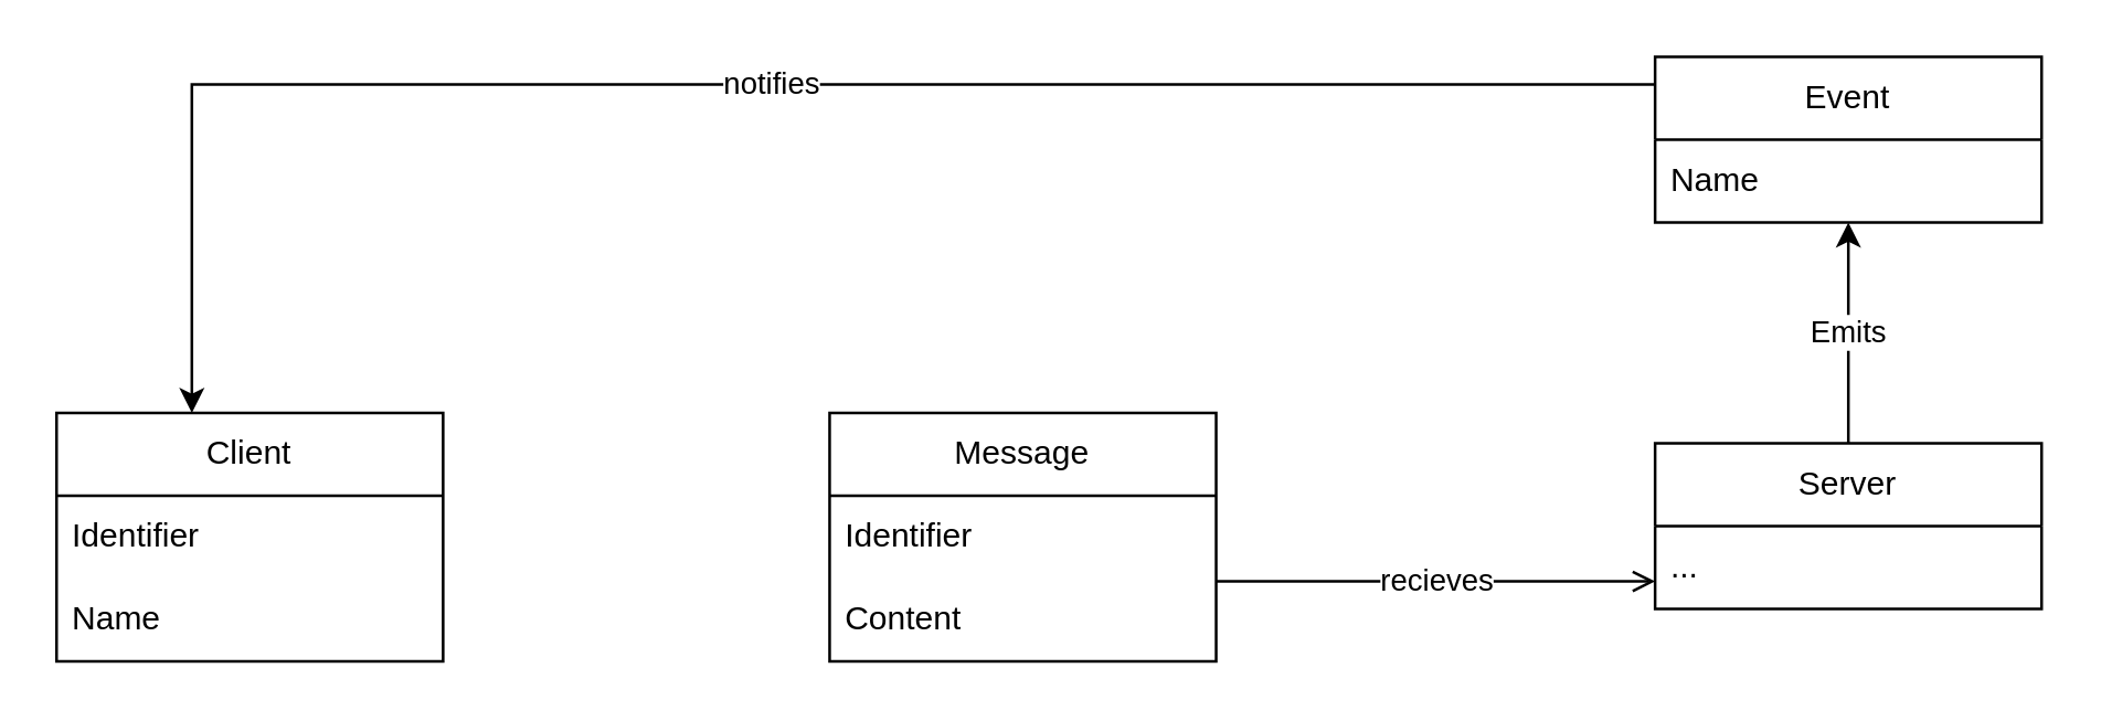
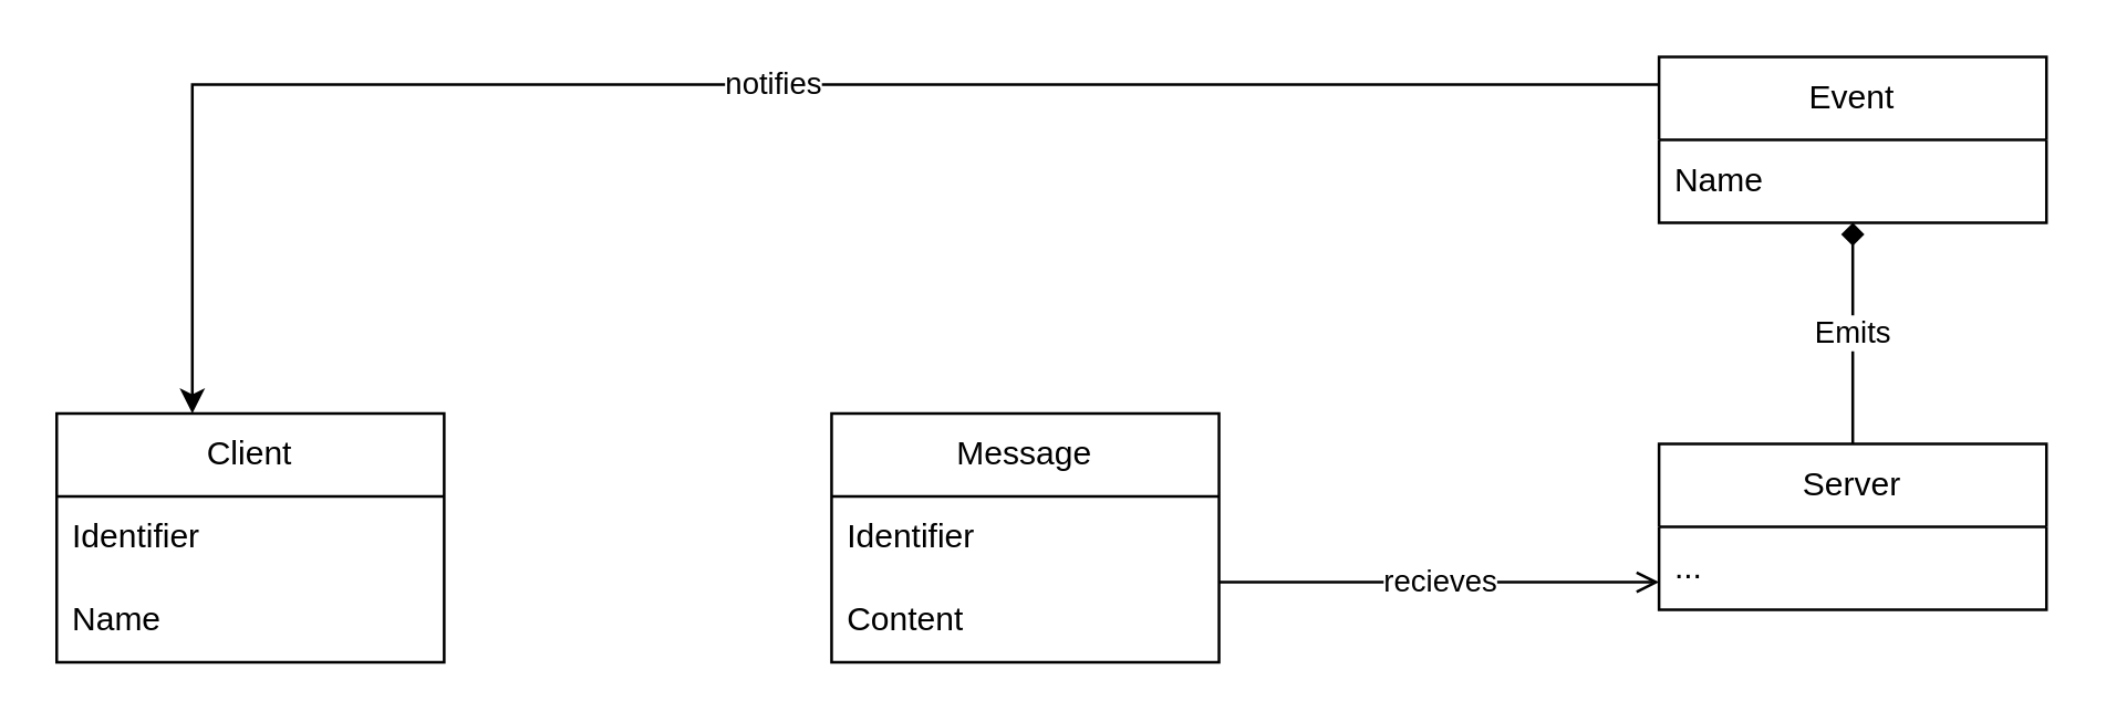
  <mxCell id="0" />
  <mxCell id="1" parent="0" />
  <mxCell id="2" value="notifies" style="edgeStyle=orthogonalEdgeStyle;rounded=0;orthogonalLoop=1;jettySize=auto;html=1;" parent="1" target="3" edge="1"><mxGeometry relative="1" as="geometry"><Array as="points"><mxPoint x="69" y="30" /></Array><mxPoint x="89" y="125" as="targetPoint" /><mxPoint x="609" y="30" as="sourcePoint" /></mxGeometry></mxCell>
  <mxCell id="3" value="Client" style="swimlane;fontStyle=0;childLayout=stackLayout;horizontal=1;startSize=30;horizontalStack=0;resizeParent=1;resizeParentMax=0;resizeLast=0;collapsible=1;marginBottom=0;whiteSpace=wrap;html=1;" parent="1" vertex="1"><mxGeometry x="20" y="149" width="140" height="90" as="geometry" /></mxCell>
  <mxCell id="4" value="Identifier" style="text;strokeColor=none;fillColor=none;align=left;verticalAlign=middle;spacingLeft=4;spacingRight=4;overflow=hidden;points=[[0,0.5],[1,0.5]];portConstraint=eastwest;rotatable=0;whiteSpace=wrap;html=1;" parent="3" vertex="1"><mxGeometry y="30" width="140" height="30" as="geometry" /></mxCell>
  <mxCell id="5" value="Name" style="text;strokeColor=none;fillColor=none;align=left;verticalAlign=middle;spacingLeft=4;spacingRight=4;overflow=hidden;points=[[0,0.5],[1,0.5]];portConstraint=eastwest;rotatable=0;whiteSpace=wrap;html=1;" parent="3" vertex="1"><mxGeometry y="60" width="140" height="30" as="geometry" /></mxCell>
- <mxCell id="6" value="Emits" style="edgeStyle=orthogonalEdgeStyle;rounded=0;orthogonalLoop=1;jettySize=auto;html=1;" parent="1" source="7" target="13" edge="1"><mxGeometry relative="1" as="geometry" /></mxCell>
+ <mxCell id="6" value="Emits" style="edgeStyle=orthogonalEdgeStyle;rounded=0;orthogonalLoop=1;jettySize=auto;html=1;endArrow=diamond;" parent="1" source="7" target="13" edge="1"><mxGeometry relative="1" as="geometry" /></mxCell>
  <mxCell id="7" value="Server" style="swimlane;fontStyle=0;childLayout=stackLayout;horizontal=1;startSize=30;horizontalStack=0;resizeParent=1;resizeParentMax=0;resizeLast=0;collapsible=1;marginBottom=0;whiteSpace=wrap;html=1;" parent="1" vertex="1"><mxGeometry x="599" y="160" width="140" height="60" as="geometry" /></mxCell>
  <mxCell id="8" value="..." style="text;strokeColor=none;fillColor=none;align=left;verticalAlign=middle;spacingLeft=4;spacingRight=4;overflow=hidden;points=[[0,0.5],[1,0.5]];portConstraint=eastwest;rotatable=0;whiteSpace=wrap;html=1;" parent="7" vertex="1"><mxGeometry y="30" width="140" height="30" as="geometry" /></mxCell>
  <mxCell id="9" value="recieves" style="edgeStyle=orthogonalEdgeStyle;rounded=0;orthogonalLoop=1;jettySize=auto;html=1;endArrow=open;" parent="1" source="10" target="7" edge="1"><mxGeometry relative="1" as="geometry"><Array as="points"><mxPoint x="509" y="210" /><mxPoint x="509" y="210" /></Array></mxGeometry></mxCell>
  <mxCell id="10" value="Message" style="swimlane;fontStyle=0;childLayout=stackLayout;horizontal=1;startSize=30;horizontalStack=0;resizeParent=1;resizeParentMax=0;resizeLast=0;collapsible=1;marginBottom=0;whiteSpace=wrap;html=1;" parent="1" vertex="1"><mxGeometry x="300" y="149" width="140" height="90" as="geometry" /></mxCell>
  <mxCell id="11" value="Identifier" style="text;strokeColor=none;fillColor=none;align=left;verticalAlign=middle;spacingLeft=4;spacingRight=4;overflow=hidden;points=[[0,0.5],[1,0.5]];portConstraint=eastwest;rotatable=0;whiteSpace=wrap;html=1;" parent="10" vertex="1"><mxGeometry y="30" width="140" height="30" as="geometry" /></mxCell>
  <mxCell id="12" value="Content" style="text;strokeColor=none;fillColor=none;align=left;verticalAlign=middle;spacingLeft=4;spacingRight=4;overflow=hidden;points=[[0,0.5],[1,0.5]];portConstraint=eastwest;rotatable=0;whiteSpace=wrap;html=1;" parent="10" vertex="1"><mxGeometry y="60" width="140" height="30" as="geometry" /></mxCell>
  <mxCell id="13" value="Event" style="swimlane;fontStyle=0;childLayout=stackLayout;horizontal=1;startSize=30;horizontalStack=0;resizeParent=1;resizeParentMax=0;resizeLast=0;collapsible=1;marginBottom=0;whiteSpace=wrap;html=1;" parent="1" vertex="1"><mxGeometry x="599" y="20" width="140" height="60" as="geometry" /></mxCell>
  <mxCell id="14" value="Name" style="text;strokeColor=none;fillColor=none;align=left;verticalAlign=middle;spacingLeft=4;spacingRight=4;overflow=hidden;points=[[0,0.5],[1,0.5]];portConstraint=eastwest;rotatable=0;whiteSpace=wrap;html=1;" parent="13" vertex="1"><mxGeometry y="30" width="140" height="30" as="geometry" /></mxCell>
